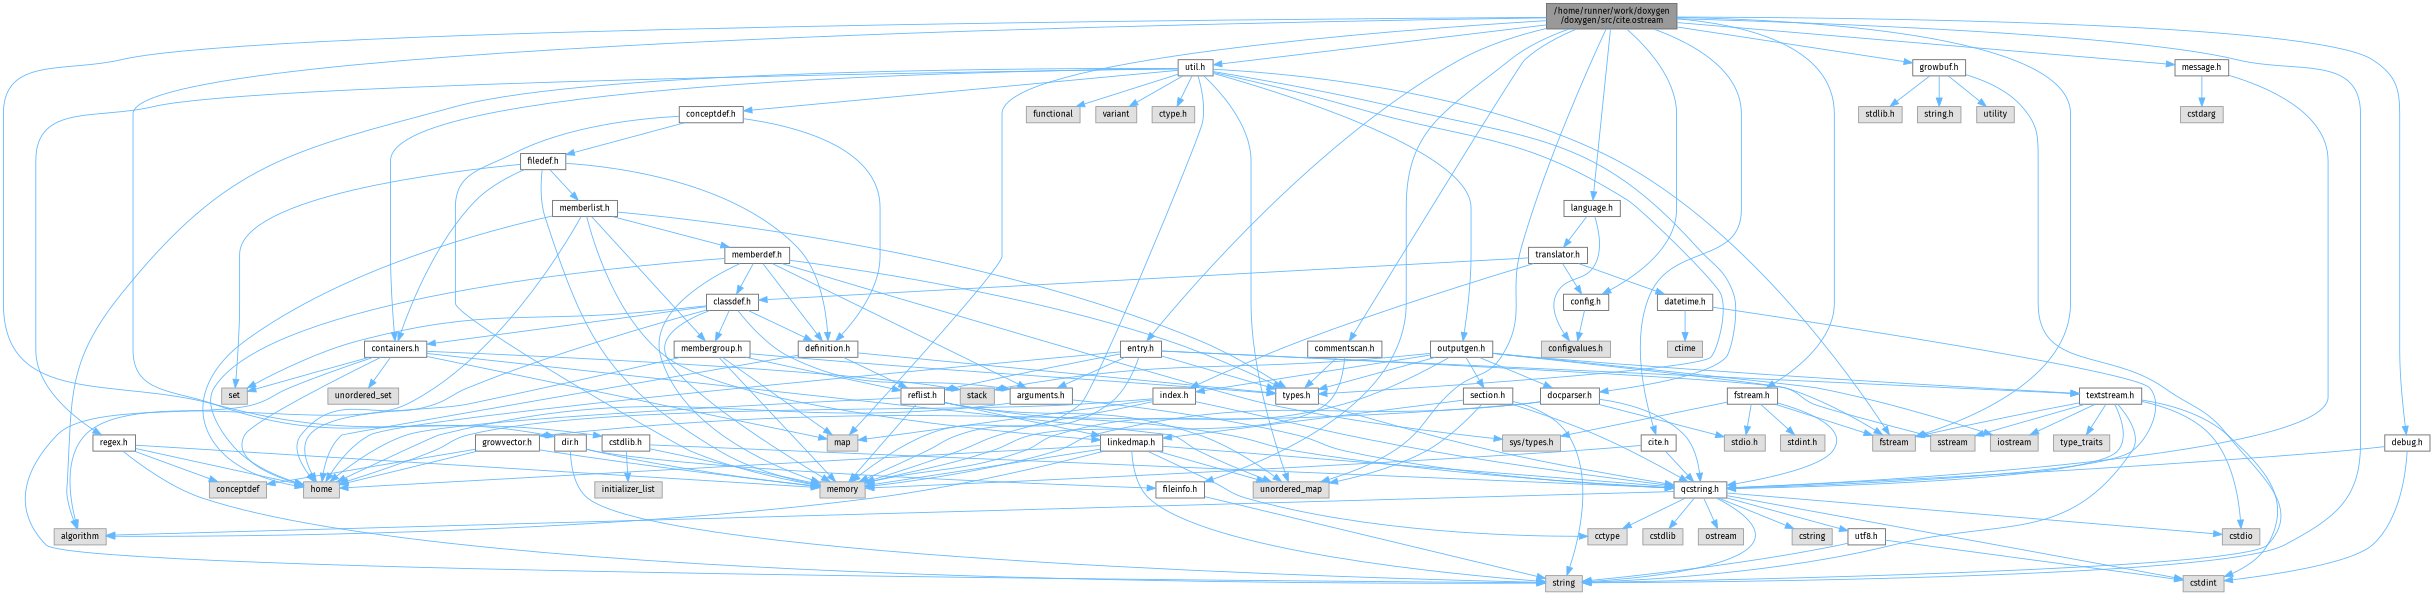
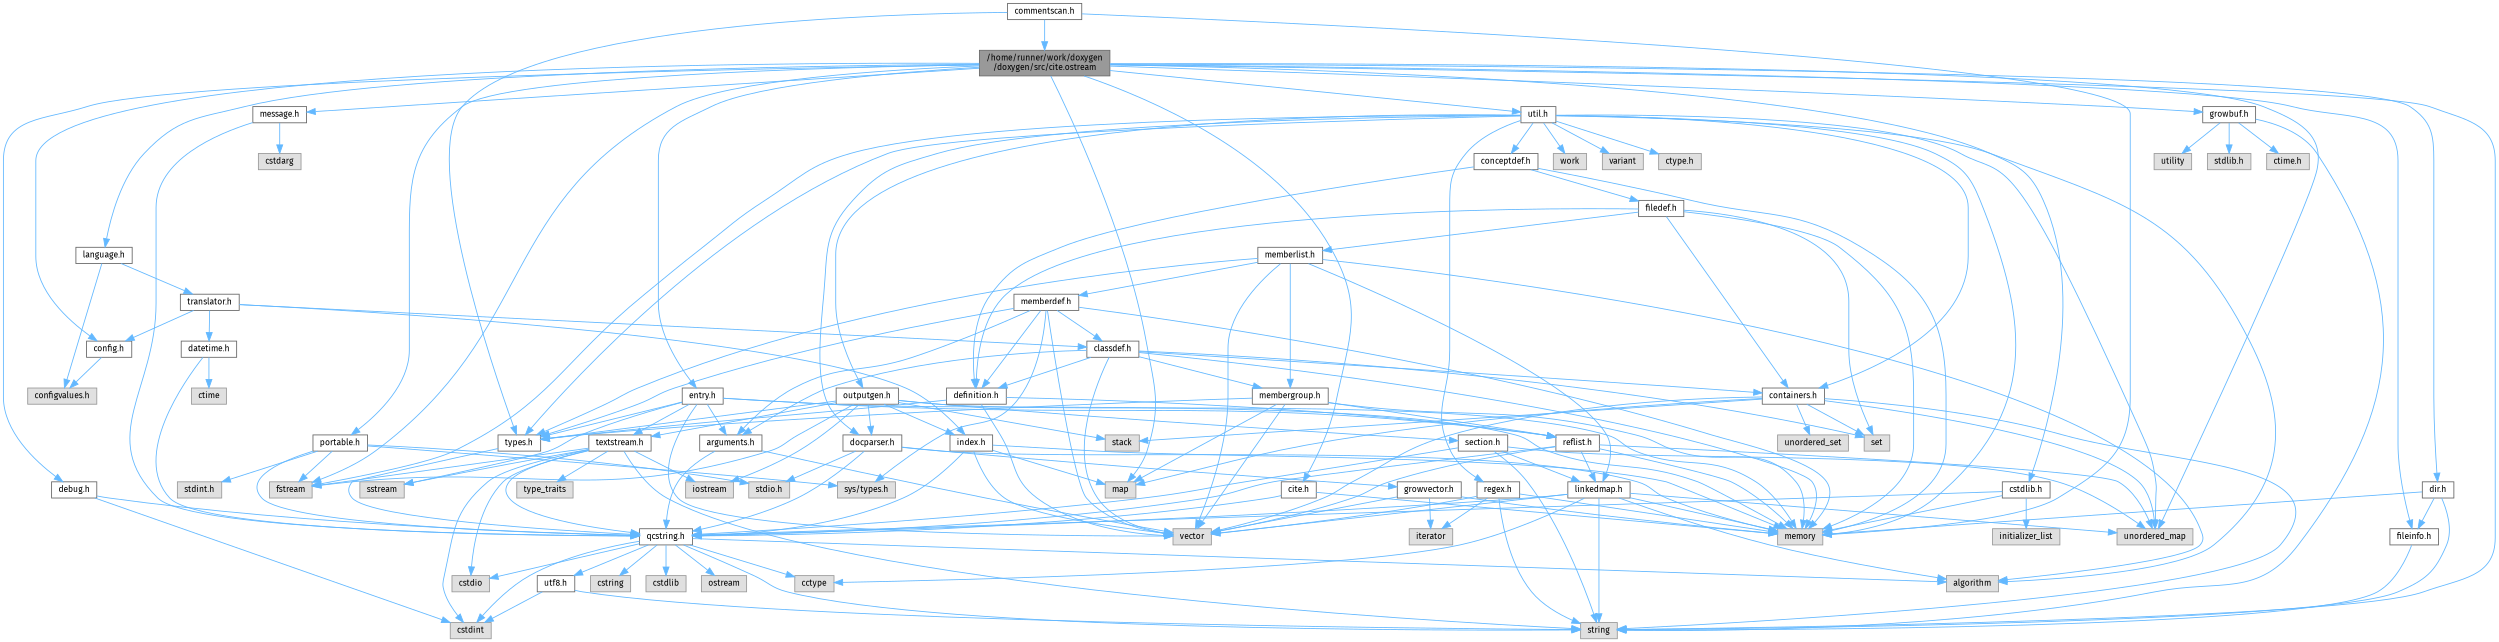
  digraph {
    fontname="Fira Sans"
    node [color=grey40 fillcolor=white fontname="Fira Sans" fontsize=10 shape=box style=filled]
    edge [color=steelblue1 fontname="Fira Sans" fontsize=10 labelfontname=Helvetica labelfontsize=10 style=solid]
    n1 [color=gray40 fillcolor=grey60 fontcolor=black height=0.2 label="/home/runner/work/doxygen\l/doxygen/src/cite.ostream" width=0.4]
    n2 [height=0.2 label="cite.h" width=0.4]
    n3 [color=grey60 fillcolor="#E0E0E0" height=0.2 label=string width=0.4]
    n4 [height=0.2 label="config.h" width=0.4]
    n5 [height=0.2 label="language.h" width=0.4]
    n6 [color=grey60 fillcolor="#E0E0E0" height=0.2 label=map width=0.4]
    n7 [color=grey60 fillcolor="#E0E0E0" height=0.2 label=unordered_map width=0.4]
    n8 [height=0.2 label="message.h" width=0.4]
-   n9 [height=0.2 label="fstream.h" width=0.4]
+   n9 [height=0.2 label="portable.h" width=0.4]
    n10 [color=grey60 fillcolor="#E0E0E0" height=0.2 label=fstream width=0.4]
    n11 [height=0.2 label="cstdlib.h" width=0.4]
    n12 [height=0.2 label="util.h" width=0.4]
    n13 [height=0.2 label="debug.h" width=0.4]
    n14 [height=0.2 label="fileinfo.h" width=0.4]
    n15 [height=0.2 label="dir.h" width=0.4]
    n16 [height=0.2 label="growbuf.h" width=0.4]
    n17 [height=0.2 label="entry.h" width=0.4]
    n18 [height=0.2 label="commentscan.h" width=0.4]
    n19 [color=grey60 fillcolor="#E0E0E0" height=0.2 label=memory width=0.4]
    n20 [height=0.2 label="qcstring.h" width=0.4]
    n21 [color=grey60 fillcolor="#E0E0E0" height=0.2 label="configvalues.h" width=0.4]
    n22 [height=0.2 label="translator.h" width=0.4]
    n23 [color=grey60 fillcolor="#E0E0E0" height=0.2 label=cstdarg width=0.4]
    n24 [color=grey60 fillcolor="#E0E0E0" height=0.2 label="stdio.h" width=0.4]
    n25 [color=grey60 fillcolor="#E0E0E0" height=0.2 label="sys/types.h" width=0.4]
    n26 [color=grey60 fillcolor="#E0E0E0" height=0.2 label="stdint.h" width=0.4]
    n27 [color=grey60 fillcolor="#E0E0E0" height=0.2 label=initializer_list width=0.4]
    n28 [color=grey60 fillcolor="#E0E0E0" height=0.2 label=algorithm width=0.4]
    n29 [height=0.2 label="containers.h" width=0.4]
    n30 [height=0.2 label="types.h" width=0.4]
-   n31 [color=grey60 fillcolor="#E0E0E0" height=0.2 label=functional width=0.4]
+   n31 [color=grey60 fillcolor="#E0E0E0" height=0.2 label=work width=0.4]
    n32 [color=grey60 fillcolor="#E0E0E0" height=0.2 label=variant width=0.4]
    n33 [color=grey60 fillcolor="#E0E0E0" height=0.2 label="ctype.h" width=0.4]
    n34 [height=0.2 label="docparser.h" width=0.4]
    n35 [height=0.2 label="outputgen.h" width=0.4]
    n36 [height=0.2 label="regex.h" width=0.4]
    n37 [height=0.2 label="conceptdef.h" width=0.4]
    n38 [color=grey60 fillcolor="#E0E0E0" height=0.2 label=cstdint width=0.4]
    n39 [color=grey60 fillcolor="#E0E0E0" height=0.2 label=utility width=0.4]
    n40 [color=grey60 fillcolor="#E0E0E0" height=0.2 label="stdlib.h" width=0.4]
-   n41 [color=grey60 fillcolor="#E0E0E0" height=0.2 label="string.h" width=0.4]
-   n42 [color=grey60 fillcolor="#E0E0E0" height=0.2 label=home width=0.4]
+   n41 [color=grey60 fillcolor="#E0E0E0" height=0.2 label="ctime.h" width=0.4]
+   n42 [color=grey60 fillcolor="#E0E0E0" height=0.2 label=vector width=0.4]
    n43 [height=0.2 label="arguments.h" width=0.4]
    n44 [height=0.2 label="reflist.h" width=0.4]
    n45 [height=0.2 label="textstream.h" width=0.4]
    n46 [color=grey60 fillcolor="#E0E0E0" height=0.2 label=sstream width=0.4]
    n47 [color=grey60 fillcolor="#E0E0E0" height=0.2 label=cctype width=0.4]
    n48 [color=grey60 fillcolor="#E0E0E0" height=0.2 label=cstring width=0.4]
    n49 [color=grey60 fillcolor="#E0E0E0" height=0.2 label=cstdio width=0.4]
    n50 [color=grey60 fillcolor="#E0E0E0" height=0.2 label=cstdlib width=0.4]
    n51 [color=grey60 fillcolor="#E0E0E0" height=0.2 label=ostream width=0.4]
    n52 [height=0.2 label="utf8.h" width=0.4]
    n53 [height=0.2 label="classdef.h" width=0.4]
    n54 [height=0.2 label="datetime.h" width=0.4]
    n55 [height=0.2 label="index.h" width=0.4]
    n56 [color=grey60 fillcolor="#E0E0E0" height=0.2 label=set width=0.4]
    n57 [height=0.2 label="definition.h" width=0.4]
    n58 [height=0.2 label="membergroup.h" width=0.4]
    n59 [color=grey60 fillcolor="#E0E0E0" height=0.2 label=ctime width=0.4]
    n60 [color=grey60 fillcolor="#E0E0E0" height=0.2 label=unordered_set width=0.4]
    n61 [color=grey60 fillcolor="#E0E0E0" height=0.2 label=stack width=0.4]
    n62 [height=0.2 label="linkedmap.h" width=0.4]
    n63 [height=0.2 label="growvector.h" width=0.4]
    n64 [color=grey60 fillcolor="#E0E0E0" height=0.2 label=iostream width=0.4]
    n65 [height=0.2 label="section.h" width=0.4]
-   n66 [color=grey60 fillcolor="#E0E0E0" height=0.2 label=conceptdef width=0.4]
+   n66 [color=grey60 fillcolor="#E0E0E0" height=0.2 label=iterator width=0.4]
    n67 [height=0.2 label="filedef.h" width=0.4]
    n68 [color=grey60 fillcolor="#E0E0E0" height=0.2 label=type_traits width=0.4]
    n69 [height=0.2 label="memberlist.h" width=0.4]
    n70 [height=0.2 label="memberdef.h" width=0.4]
    n1 -> n2
    n1 -> n3
    n1 -> n4
    n1 -> n5
    n1 -> n6
    n1 -> n7
    n1 -> n8
    n1 -> n9
    n1 -> n10
    n1 -> n11
    n1 -> n12
    n1 -> n13
    n1 -> n14
    n1 -> n15
    n1 -> n16
    n1 -> n17
-   n1 -> n18
+   n18 -> n1
    n2 -> n19
    n2 -> n20
    n4 -> n21
    n5 -> n21
    n5 -> n22
    n8 -> n20
    n8 -> n23
    n9 -> n10
    n9 -> n20
    n9 -> n24
    n9 -> n25
    n9 -> n26
    n11 -> n19
    n11 -> n20
    n11 -> n27
    n12 -> n7
    n12 -> n10
    n12 -> n19
    n12 -> n28
    n12 -> n29
    n12 -> n30
    n12 -> n31
    n12 -> n32
    n12 -> n33
    n12 -> n34
    n12 -> n35
    n12 -> n36
    n12 -> n37
    n13 -> n20
    n13 -> n38
    n14 -> n3
    n15 -> n3
    n15 -> n14
    n15 -> n19
    n16 -> n3
    n16 -> n39
    n16 -> n40
    n16 -> n41
    n17 -> n19
    n17 -> n30
    n17 -> n42
    n17 -> n43
    n17 -> n44
    n17 -> n45
    n17 -> n46
    n18 -> n19
    n18 -> n30
    n20 -> n3
    n20 -> n28
    n20 -> n38
    n20 -> n47
    n20 -> n48
    n20 -> n49
    n20 -> n50
    n20 -> n51
    n20 -> n52
    n22 -> n4
    n22 -> n53
    n22 -> n54
    n22 -> n55
    n29 -> n3
    n29 -> n6
    n29 -> n7
    n29 -> n42
    n29 -> n56
    n29 -> n60
    n29 -> n61
    n30 -> n20
    n34 -> n19
    n34 -> n20
    n34 -> n24
    n34 -> n63
    n35 -> n10
    n35 -> n19
    n35 -> n30
    n35 -> n34
    n35 -> n45
    n35 -> n55
    n35 -> n61
    n35 -> n64
    n35 -> n65
    n36 -> n3
    n36 -> n19
    n36 -> n42
    n36 -> n66
    n37 -> n19
    n37 -> n57
    n37 -> n67
    n43 -> n20
    n43 -> n42
    n44 -> n7
    n44 -> n19
    n44 -> n20
    n44 -> n42
    n44 -> n62
    n45 -> n3
    n45 -> n10
    n45 -> n20
    n45 -> n38
    n45 -> n46
    n45 -> n49
    n45 -> n64
    n45 -> n68
    n52 -> n3
    n52 -> n38
    n53 -> n19
    n53 -> n29
    n53 -> n42
    n53 -> n43
    n53 -> n56
    n53 -> n57
    n53 -> n58
    n54 -> n20
    n54 -> n59
    n55 -> n6
    n55 -> n19
    n55 -> n20
    n55 -> n42
    n57 -> n30
    n57 -> n42
    n57 -> n44
    n58 -> n6
    n58 -> n19
    n58 -> n30
    n58 -> n42
    n58 -> n44
    n62 -> n3
    n62 -> n7
    n62 -> n19
    n62 -> n20
    n62 -> n28
    n62 -> n42
    n62 -> n47
    n63 -> n19
    n63 -> n42
    n63 -> n66
    n65 -> n3
    n65 -> n7
    n65 -> n20
    n65 -> n62
    n67 -> n19
    n67 -> n29
    n67 -> n56
    n67 -> n57
    n67 -> n69
    n69 -> n28
    n69 -> n30
    n69 -> n42
    n69 -> n58
    n69 -> n62
    n69 -> n70
    n70 -> n19
    n70 -> n25
    n70 -> n30
    n70 -> n42
    n70 -> n43
    n70 -> n53
    n70 -> n57
  }
